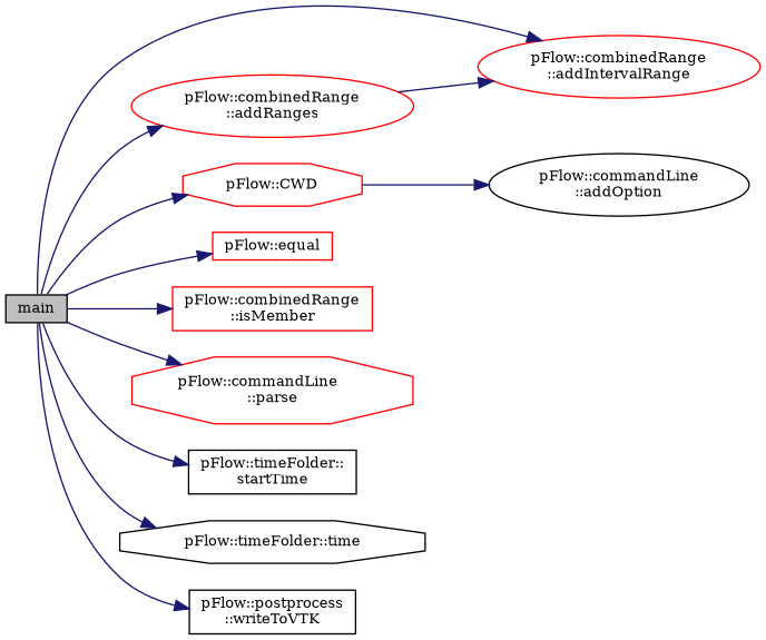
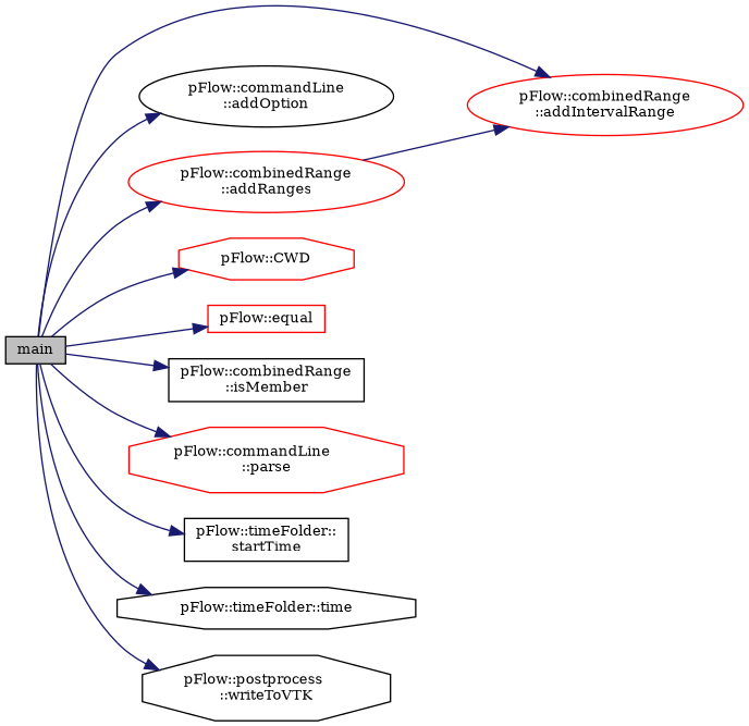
  digraph {
    fontname="DejaVu Serif"
    rankdir=LR
    node [color=black fillcolor=white fontname="DejaVu Serif" fontsize=10 shape=box style=filled]
    edge [color=midnightblue fontname="DejaVu Serif" fontsize=10 labelfontname=Helvetica labelfontsize=10 style=solid]
    n1 [fillcolor=grey75 fontcolor=black height=0.2 label=main width=0.4]
    n2 [color=red height=0.2 label="pFlow::combinedRange\l::addIntervalRange" shape=ellipse width=0.4]
    n3 [height=0.2 label="pFlow::commandLine\l::addOption" shape=ellipse width=0.4]
    n4 [color=red height=0.2 label="pFlow::combinedRange\l::addRanges" shape=ellipse width=0.4]
    n5 [color=red height=0.2 label="pFlow::CWD" shape=octagon width=0.4]
    n6 [color=red height=0.2 label="pFlow::equal" width=0.4]
-   n7 [color=red height=0.2 label="pFlow::combinedRange\l::isMember" width=0.4]
+   n7 [height=0.2 label="pFlow::combinedRange\l::isMember" width=0.4]
    n8 [color=red height=0.2 label="pFlow::commandLine\l::parse" shape=octagon width=0.4]
    n9 [height=0.2 label="pFlow::timeFolder::\lstartTime" width=0.4]
    n10 [height=0.2 label="pFlow::timeFolder::time" shape=octagon width=0.4]
-   n11 [height=0.2 label="pFlow::postprocess\l::writeToVTK" width=0.4]
+   n11 [height=0.2 label="pFlow::postprocess\l::writeToVTK" shape=octagon width=0.4]
    n1 -> n2
-   n5 -> n3
+   n1 -> n3
    n1 -> n4
    n1 -> n5
    n1 -> n6
    n1 -> n7
    n1 -> n8
    n1 -> n9
    n1 -> n10
    n1 -> n11
    n4 -> n2
  }
